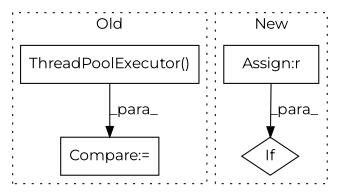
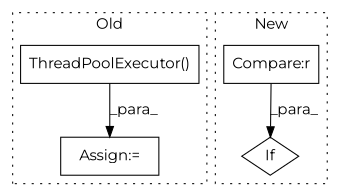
  digraph {
    fontname=Montserrat
    node [fontname=Montserrat s=10969 shape=box]
    edge [fontname=Montserrat]
    n1 [a=75 l="38,1" label="ThreadPoolExecutor()" s="7463,7509"]
-   n2 [a=68 l=3 label="Compare:=" s=7460]
+   n2 [a=68 l=3 label="Assign:=" s=7460]
    n3 [a=96 l=0 label=If shape=diamond]
-   n4 [a=40 l=19 label="Assign:r"]
+   n4 [a=40 l=19 label="Compare:r"]
    subgraph cluster_1 {
      label=Old
      style=dotted
      n1
      n2
    }
    subgraph cluster_2 {
      label=New
      style=dotted
      n3
      n4
    }
    n1 -> n2 [label=_para_]
    n4 -> n3 [label=_para_]
  }
